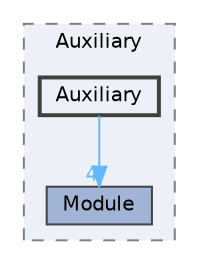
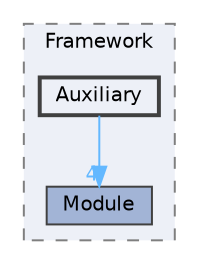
  digraph {
    compound=true
    fontname="DejaVu Sans"
    node [color=grey25 fontname="DejaVu Sans" fontsize=10 shape=box]
    n1 [fillcolor="#a2b4d6" height=0.2 label=Module style=filled width=0.4]
    n2 [fillcolor="#edf0f7" height=0.2 label=Auxiliary style="filled,bold" width=0.4]
    subgraph cluster_1 {
      bgcolor="#edf0f7"
      fontsize=10
-     label=Auxiliary
+     label=Framework
      pencolor=grey50
      style="filled,dashed"
      n1
      n2
    }
    n2 -> n1 [color=steelblue1 fontcolor=steelblue1 fontname="DejaVu Sans" fontsize=10 headlabel=4 labeldistance=1.5 labelfontname=Helvetica labelfontsize=10]
  }
